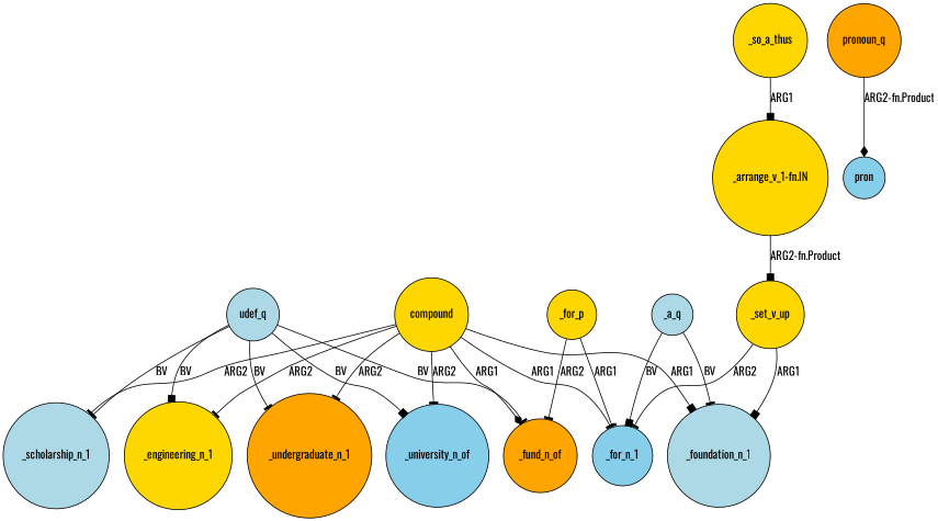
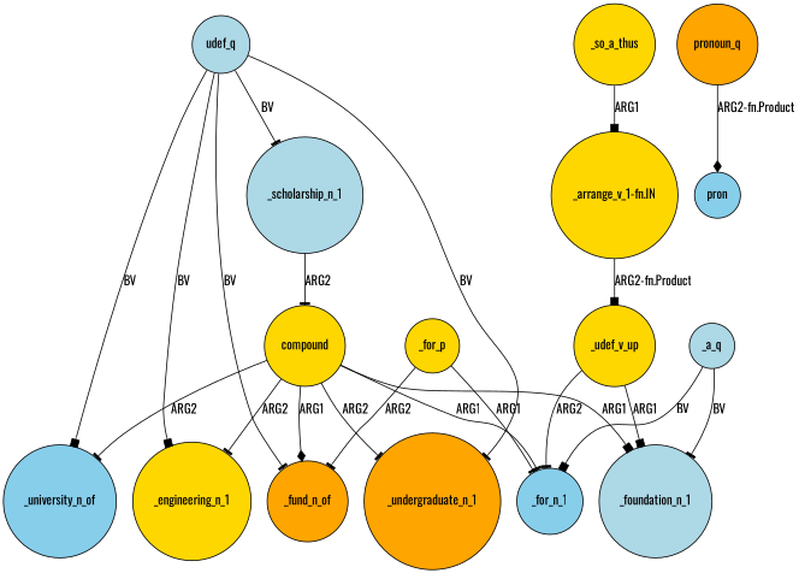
  digraph {
    fontname=Oswald
    node [fillcolor=gold fontname=Oswald shape=circle style=filled]
    edge [arrowhead=tee fontname=Oswald]
    udef_q [fillcolor=lightblue]
    _undergraduate_n_1 [fillcolor=orange]
    n3 [fillcolor=orange label=_fund_n_of]
    _university_n_of [fillcolor=skyblue]
    _scholarship_n_1 [fillcolor=lightblue]
    _engineering_n_1
    "_arrange_v_1-fn.IN"
-   _set_v_up
+   _set_v_up [label=_udef_v_up]
    n9 [fillcolor=skyblue label=_for_n_1]
    _foundation_n_1 [fillcolor=lightblue]
    pron [fillcolor=skyblue]
    _for_p
    compound
    _so_a_thus
    _a_q [fillcolor=lightblue]
    pronoun_q [fillcolor=orange]
    udef_q -> _undergraduate_n_1 [label=BV]
    udef_q -> n3 [label=BV]
    udef_q -> _university_n_of [arrowhead=box label=BV]
    udef_q -> _scholarship_n_1 [label=BV]
    udef_q -> _engineering_n_1 [arrowhead=box label=BV]
    "_arrange_v_1-fn.IN" -> _set_v_up [arrowhead=box label="ARG2-fn.Product"]
    _set_v_up -> n9 [label=ARG2]
    _set_v_up -> _foundation_n_1 [arrowhead=box label=ARG1]
    _for_p -> n3 [label=ARG2]
    _for_p -> n9 [label=ARG1]
    compound -> _undergraduate_n_1 [label=ARG2]
    compound -> n3 [arrowhead=diamond label=ARG1]
    compound -> _university_n_of [label=ARG2]
-   compound -> _scholarship_n_1 [label=ARG2]
+   _scholarship_n_1 -> compound [label=ARG2]
    compound -> _engineering_n_1 [label=ARG2]
    compound -> n9 [label=ARG1]
    compound -> _foundation_n_1 [arrowhead=box label=ARG1]
    _so_a_thus -> "_arrange_v_1-fn.IN" [arrowhead=box label=ARG1]
    _a_q -> n9 [arrowhead=box label=BV]
    _a_q -> _foundation_n_1 [label=BV]
    pronoun_q -> pron [arrowhead=diamond label="ARG2-fn.Product"]
  }
